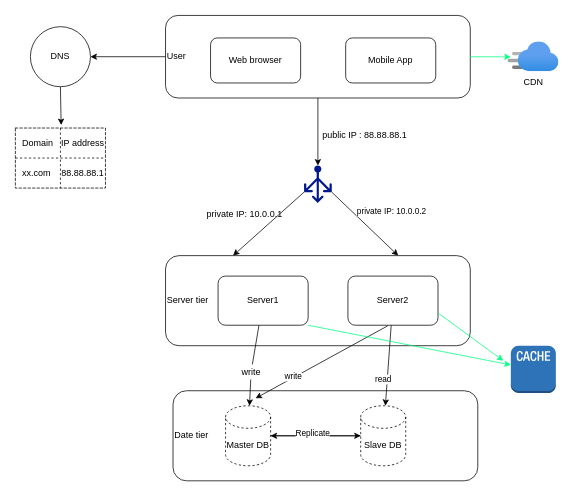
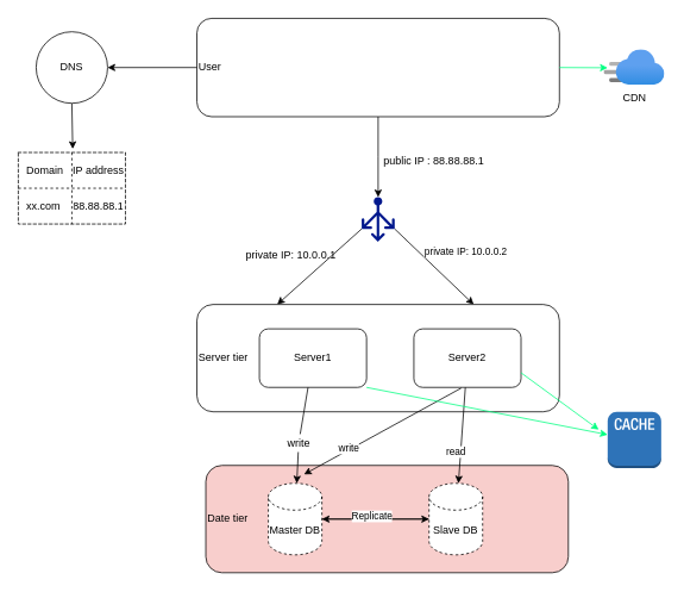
  <mxCell id="0" />
  <mxCell id="1" parent="0" />
  <mxCell id="2" style="edgeStyle=orthogonalEdgeStyle;rounded=0;orthogonalLoop=1;jettySize=auto;html=1;" edge="1" parent="1" source="14"><mxGeometry relative="1" as="geometry"><mxPoint x="423" y="220" as="targetPoint" /></mxGeometry></mxCell>
  <mxCell id="3" style="edgeStyle=none;rounded=0;orthogonalLoop=1;jettySize=auto;html=1;entryX=0.508;entryY=-0.1;entryDx=0;entryDy=0;entryPerimeter=0;" edge="1" parent="1" source="4" target="21"><mxGeometry relative="1" as="geometry" /></mxCell>
  <mxCell id="4" value="DNS" style="ellipse;whiteSpace=wrap;html=1;aspect=fixed;" vertex="1" parent="1"><mxGeometry x="40" y="35" width="80" height="80" as="geometry" /></mxCell>
  <mxCell id="5" style="rounded=0;orthogonalLoop=1;jettySize=auto;html=1;exitX=0;exitY=0.71;exitDx=0;exitDy=0;exitPerimeter=0;" edge="1" parent="1" source="8"><mxGeometry relative="1" as="geometry"><mxPoint x="310" y="340" as="targetPoint" /></mxGeometry></mxCell>
  <mxCell id="6" style="edgeStyle=none;rounded=0;orthogonalLoop=1;jettySize=auto;html=1;exitX=1;exitY=0.71;exitDx=0;exitDy=0;exitPerimeter=0;" edge="1" parent="1" source="8"><mxGeometry relative="1" as="geometry"><mxPoint x="530" y="340" as="targetPoint" /></mxGeometry></mxCell>
  <mxCell id="7" value="private IP: 10.0.0.2" style="edgeLabel;html=1;align=center;verticalAlign=middle;resizable=0;points=[];" vertex="1" connectable="0" parent="6"><mxGeometry x="-0.174" y="-2" relative="1" as="geometry"><mxPoint x="43" y="-12" as="offset" /></mxGeometry></mxCell>
  <mxCell id="8" value="" style="sketch=0;aspect=fixed;pointerEvents=1;shadow=0;dashed=0;html=1;strokeColor=none;labelPosition=center;verticalLabelPosition=bottom;verticalAlign=top;align=center;fillColor=#00188D;shape=mxgraph.azure.load_balancer_generic" vertex="1" parent="1"><mxGeometry x="404.5" y="220" width="37" height="50" as="geometry" /></mxCell>
  <mxCell id="9" value="" style="group;dashed=1;" vertex="1" connectable="0" parent="1"><mxGeometry x="220" y="340" width="406" height="120" as="geometry" /></mxCell>
  <mxCell id="10" value="Server tier" style="rounded=1;whiteSpace=wrap;html=1;align=left;" vertex="1" parent="9"><mxGeometry width="406" height="120.0" as="geometry" /></mxCell>
  <mxCell id="11" value="Server1" style="rounded=1;whiteSpace=wrap;html=1;" vertex="1" parent="9"><mxGeometry x="70" y="27.273" width="120" height="65.455" as="geometry" /></mxCell>
  <mxCell id="12" value="Server2" style="rounded=1;whiteSpace=wrap;html=1;" vertex="1" parent="9"><mxGeometry x="243" y="27.273" width="120" height="65.455" as="geometry" /></mxCell>
  <mxCell id="13" value="" style="group" vertex="1" connectable="0" parent="1"><mxGeometry x="220" y="20" width="406" height="110" as="geometry" /></mxCell>
  <mxCell id="14" value="User" style="rounded=1;whiteSpace=wrap;html=1;align=left;" vertex="1" parent="13"><mxGeometry width="406" height="110" as="geometry" /></mxCell>
- <mxCell id="15" value="Web browser" style="rounded=1;whiteSpace=wrap;html=1;" vertex="1" parent="13"><mxGeometry x="60" y="30" width="120" height="60" as="geometry" /></mxCell>
- <mxCell id="16" value="Mobile App&lt;br&gt;" style="rounded=1;whiteSpace=wrap;html=1;" vertex="1" parent="13"><mxGeometry x="240" y="30" width="120" height="60" as="geometry" /></mxCell>
  <mxCell id="17" value="public IP : 88.88.88.1" style="text;html=1;align=center;verticalAlign=middle;resizable=0;points=[];autosize=1;strokeColor=none;fillColor=none;" vertex="1" parent="1"><mxGeometry x="420" y="170" width="130" height="20" as="geometry" /></mxCell>
  <mxCell id="18" value="private IP: 10.0.0.1" style="text;html=1;align=center;verticalAlign=middle;resizable=0;points=[];autosize=1;strokeColor=none;fillColor=none;" vertex="1" parent="1"><mxGeometry x="265" y="275" width="120" height="20" as="geometry" /></mxCell>
  <mxCell id="19" style="edgeStyle=none;rounded=0;orthogonalLoop=1;jettySize=auto;html=1;entryX=1;entryY=0.5;entryDx=0;entryDy=0;" edge="1" parent="1" source="14" target="4"><mxGeometry relative="1" as="geometry" /></mxCell>
  <mxCell id="20" value="" style="shape=table;html=1;whiteSpace=wrap;startSize=0;container=1;collapsible=0;childLayout=tableLayout;dashed=1;rounded=0;" vertex="1" parent="1"><mxGeometry x="20" y="170" width="120" height="80" as="geometry" /></mxCell>
  <mxCell id="21" value="" style="shape=tableRow;horizontal=0;startSize=0;swimlaneHead=0;swimlaneBody=0;top=0;left=0;bottom=0;right=0;collapsible=0;dropTarget=0;fillColor=none;points=[[0,0.5],[1,0.5]];portConstraint=eastwest;dashed=1;" vertex="1" parent="20"><mxGeometry width="120" height="40" as="geometry" /></mxCell>
  <mxCell id="22" value="Domain" style="shape=partialRectangle;html=1;whiteSpace=wrap;connectable=0;fillColor=none;top=0;left=0;bottom=0;right=0;overflow=hidden;dashed=1;" vertex="1" parent="21"><mxGeometry width="60" height="40" as="geometry"><mxRectangle width="60" height="40" as="alternateBounds" /></mxGeometry></mxCell>
  <mxCell id="23" value="IP address" style="shape=partialRectangle;html=1;whiteSpace=wrap;connectable=0;fillColor=none;top=0;left=0;bottom=0;right=0;overflow=hidden;dashed=1;" vertex="1" parent="21"><mxGeometry x="60" width="60" height="40" as="geometry"><mxRectangle width="60" height="40" as="alternateBounds" /></mxGeometry></mxCell>
  <mxCell id="24" value="" style="shape=tableRow;horizontal=0;startSize=0;swimlaneHead=0;swimlaneBody=0;top=0;left=0;bottom=0;right=0;collapsible=0;dropTarget=0;fillColor=none;points=[[0,0.5],[1,0.5]];portConstraint=eastwest;dashed=1;" vertex="1" parent="20"><mxGeometry y="40" width="120" height="40" as="geometry" /></mxCell>
  <mxCell id="25" value="xx.com&lt;span style=&quot;white-space: pre;&quot;&gt; &lt;/span&gt;" style="shape=partialRectangle;html=1;whiteSpace=wrap;connectable=0;fillColor=none;top=0;left=0;bottom=0;right=0;overflow=hidden;dashed=1;" vertex="1" parent="24"><mxGeometry width="60" height="40" as="geometry"><mxRectangle width="60" height="40" as="alternateBounds" /></mxGeometry></mxCell>
  <mxCell id="26" value="88.88.88.1" style="shape=partialRectangle;html=1;whiteSpace=wrap;connectable=0;fillColor=none;top=0;left=0;bottom=0;right=0;overflow=hidden;dashed=1;" vertex="1" parent="24"><mxGeometry x="60" width="60" height="40" as="geometry"><mxRectangle width="60" height="40" as="alternateBounds" /></mxGeometry></mxCell>
  <mxCell id="27" value="" style="group;dashed=1;" vertex="1" connectable="0" parent="1"><mxGeometry x="230" y="520" width="406" height="120" as="geometry" /></mxCell>
- <mxCell id="28" value="Date tier" style="rounded=1;whiteSpace=wrap;html=1;align=left;" vertex="1" parent="27"><mxGeometry width="406" height="120.0" as="geometry" /></mxCell>
+ <mxCell id="28" value="Date tier" style="rounded=1;whiteSpace=wrap;html=1;align=left;fillColor=#f8cecc;" vertex="1" parent="27"><mxGeometry width="406" height="120.0" as="geometry" /></mxCell>
  <mxCell id="29" style="edgeStyle=none;rounded=0;orthogonalLoop=1;jettySize=auto;html=1;entryX=0;entryY=0.5;entryDx=0;entryDy=0;entryPerimeter=0;" edge="1" parent="27" source="30" target="33"><mxGeometry relative="1" as="geometry" /></mxCell>
  <mxCell id="30" value="Master DB" style="shape=cylinder3;whiteSpace=wrap;html=1;boundedLbl=1;backgroundOutline=1;size=15;rounded=0;dashed=1;" vertex="1" parent="27"><mxGeometry x="70" y="20" width="60" height="80" as="geometry" /></mxCell>
  <mxCell id="31" style="edgeStyle=none;rounded=0;orthogonalLoop=1;jettySize=auto;html=1;" edge="1" parent="27" source="33" target="30"><mxGeometry relative="1" as="geometry" /></mxCell>
  <mxCell id="32" value="Replicate" style="edgeLabel;html=1;align=center;verticalAlign=middle;resizable=0;points=[];" vertex="1" connectable="0" parent="31"><mxGeometry x="0.083" y="-4" relative="1" as="geometry"><mxPoint as="offset" /></mxGeometry></mxCell>
  <mxCell id="33" value="Slave DB" style="shape=cylinder3;whiteSpace=wrap;html=1;boundedLbl=1;backgroundOutline=1;size=15;rounded=0;dashed=1;" vertex="1" parent="27"><mxGeometry x="250" y="20" width="60" height="80" as="geometry" /></mxCell>
  <mxCell id="34" style="edgeStyle=none;rounded=0;orthogonalLoop=1;jettySize=auto;html=1;startArrow=none;" edge="1" parent="1" source="39" target="30"><mxGeometry relative="1" as="geometry" /></mxCell>
  <mxCell id="35" style="edgeStyle=none;rounded=0;orthogonalLoop=1;jettySize=auto;html=1;exitX=0.442;exitY=1.012;exitDx=0;exitDy=0;exitPerimeter=0;" edge="1" parent="1" source="12"><mxGeometry relative="1" as="geometry"><mxPoint x="340" y="530" as="targetPoint" /></mxGeometry></mxCell>
  <mxCell id="36" value="write" style="edgeLabel;html=1;align=center;verticalAlign=middle;resizable=0;points=[];" vertex="1" connectable="0" parent="35"><mxGeometry x="0.04" y="4" relative="1" as="geometry"><mxPoint x="-37" y="13" as="offset" /></mxGeometry></mxCell>
  <mxCell id="37" value="" style="edgeStyle=none;rounded=0;orthogonalLoop=1;jettySize=auto;html=1;" edge="1" parent="1" source="12" target="33"><mxGeometry relative="1" as="geometry" /></mxCell>
  <mxCell id="38" value="read" style="edgeLabel;html=1;align=center;verticalAlign=middle;resizable=0;points=[];" vertex="1" connectable="0" parent="37"><mxGeometry x="0.021" relative="1" as="geometry"><mxPoint x="-7" y="17" as="offset" /></mxGeometry></mxCell>
  <mxCell id="39" value="write" style="text;html=1;align=center;verticalAlign=middle;resizable=0;points=[];autosize=1;strokeColor=none;fillColor=none;" vertex="1" parent="1"><mxGeometry x="314" y="485" width="40" height="20" as="geometry" /></mxCell>
  <mxCell id="40" value="" style="edgeStyle=none;rounded=0;orthogonalLoop=1;jettySize=auto;html=1;endArrow=none;" edge="1" parent="1" source="11" target="39"><mxGeometry relative="1" as="geometry"><mxPoint x="346.364" y="432.727" as="sourcePoint" /><mxPoint x="334.444" y="540" as="targetPoint" /></mxGeometry></mxCell>
  <mxCell id="41" value="" style="outlineConnect=0;dashed=0;verticalLabelPosition=bottom;verticalAlign=top;align=center;html=1;shape=mxgraph.aws3.cache_node;fillColor=#2E73B8;gradientColor=none;rounded=0;" vertex="1" parent="1"><mxGeometry x="680" y="460" width="60" height="63" as="geometry" /></mxCell>
  <mxCell id="42" style="edgeStyle=none;rounded=0;orthogonalLoop=1;jettySize=auto;html=1;exitX=1;exitY=1;exitDx=0;exitDy=0;strokeColor=#00FF80;" edge="1" parent="1" source="11" target="41"><mxGeometry relative="1" as="geometry" /></mxCell>
  <mxCell id="43" style="edgeStyle=none;rounded=0;orthogonalLoop=1;jettySize=auto;html=1;exitX=1;exitY=0.75;exitDx=0;exitDy=0;strokeColor=#00FF80;" edge="1" parent="1" source="12"><mxGeometry relative="1" as="geometry"><mxPoint x="670" y="480" as="targetPoint" /></mxGeometry></mxCell>
  <mxCell id="44" value="CDN" style="aspect=fixed;html=1;points=[];align=center;image;fontSize=12;image=img/lib/azure2/networking/CDN_Profiles.svg;rounded=0;dashed=1;" vertex="1" parent="1"><mxGeometry x="676" y="55" width="68" height="40" as="geometry" /></mxCell>
  <mxCell id="45" style="edgeStyle=none;rounded=0;orthogonalLoop=1;jettySize=auto;html=1;exitX=1;exitY=0.5;exitDx=0;exitDy=0;entryX=0.059;entryY=0.506;entryDx=0;entryDy=0;entryPerimeter=0;strokeColor=#00FF80;" edge="1" parent="1" source="14" target="44"><mxGeometry relative="1" as="geometry" /></mxCell>
